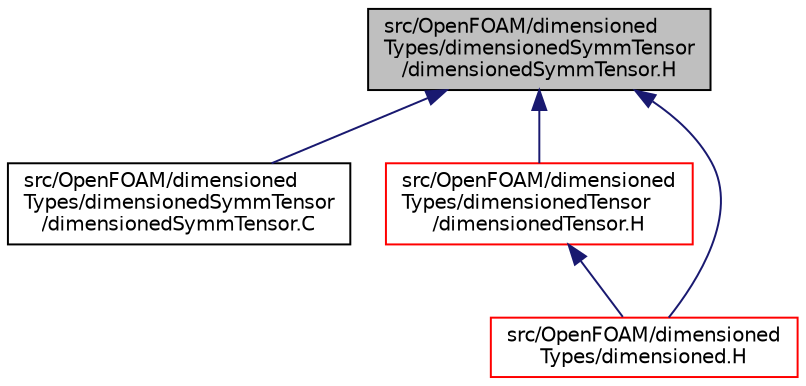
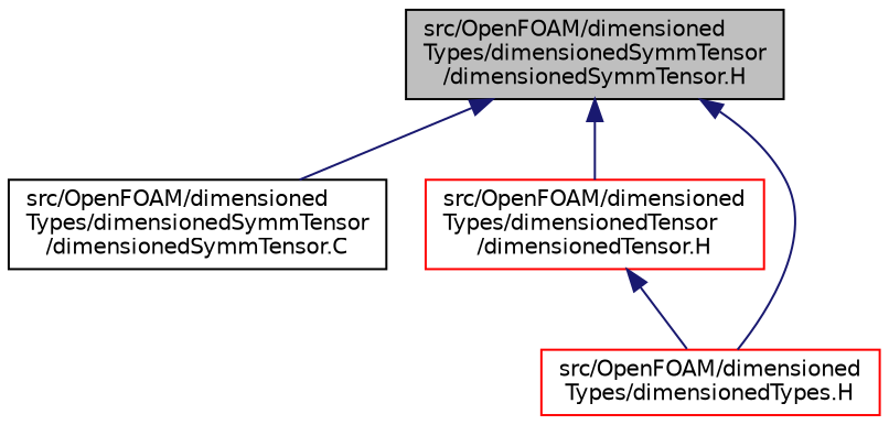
  digraph {
    node [color=black fontname=Helvetica fontsize=10 shape=record]
    edge [color=midnightblue dir=back fontname=Helvetica fontsize=10 labelfontname=Helvetica labelfontsize=10 style=solid]
    n1 [fillcolor=grey75 fontcolor=black height=0.2 label="src/OpenFOAM/dimensioned\lTypes/dimensionedSymmTensor\l/dimensionedSymmTensor.H" style=filled width=0.4]
    n2 [height=0.2 label="src/OpenFOAM/dimensioned\lTypes/dimensionedSymmTensor\l/dimensionedSymmTensor.C" width=0.4]
    n3 [color=red height=0.2 label="src/OpenFOAM/dimensioned\lTypes/dimensionedTensor\l/dimensionedTensor.H" width=0.4]
-   n4 [color=red height=0.2 label="src/OpenFOAM/dimensioned\lTypes/dimensioned.H" width=0.4]
+   n4 [color=red height=0.2 label="src/OpenFOAM/dimensioned\lTypes/dimensionedTypes.H" width=0.4]
    n1 -> n2
    n1 -> n3
    n1 -> n4
    n3 -> n4
  }
